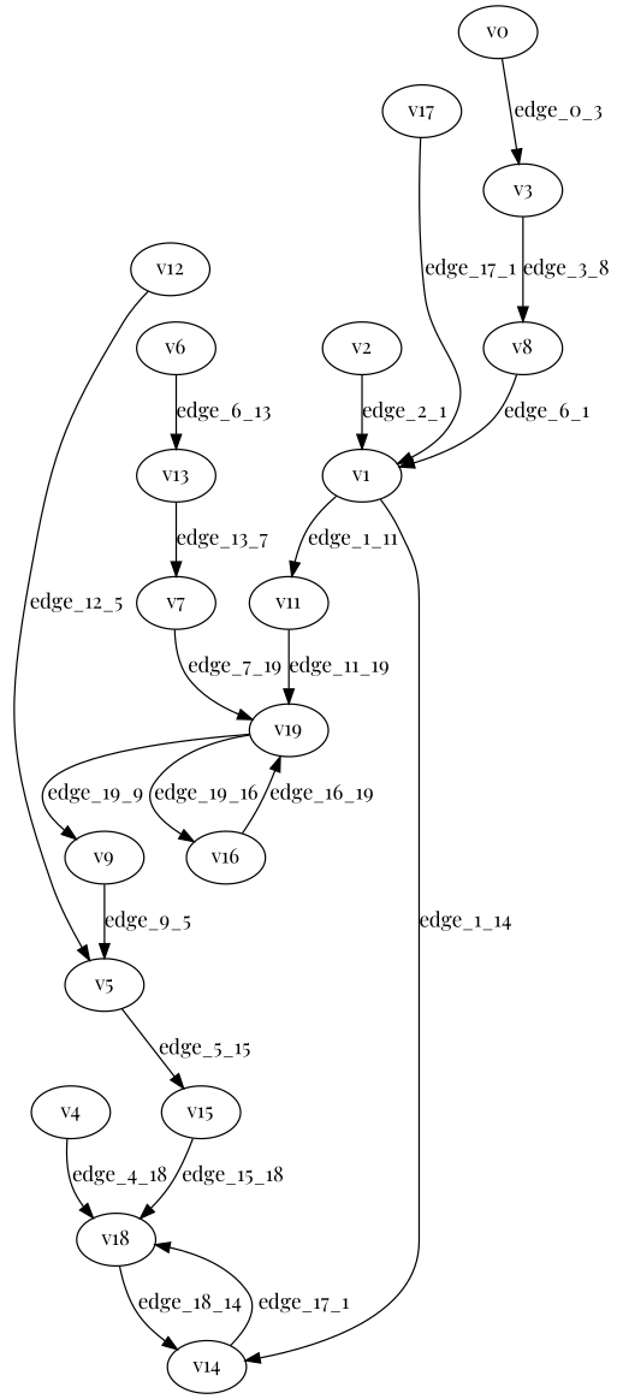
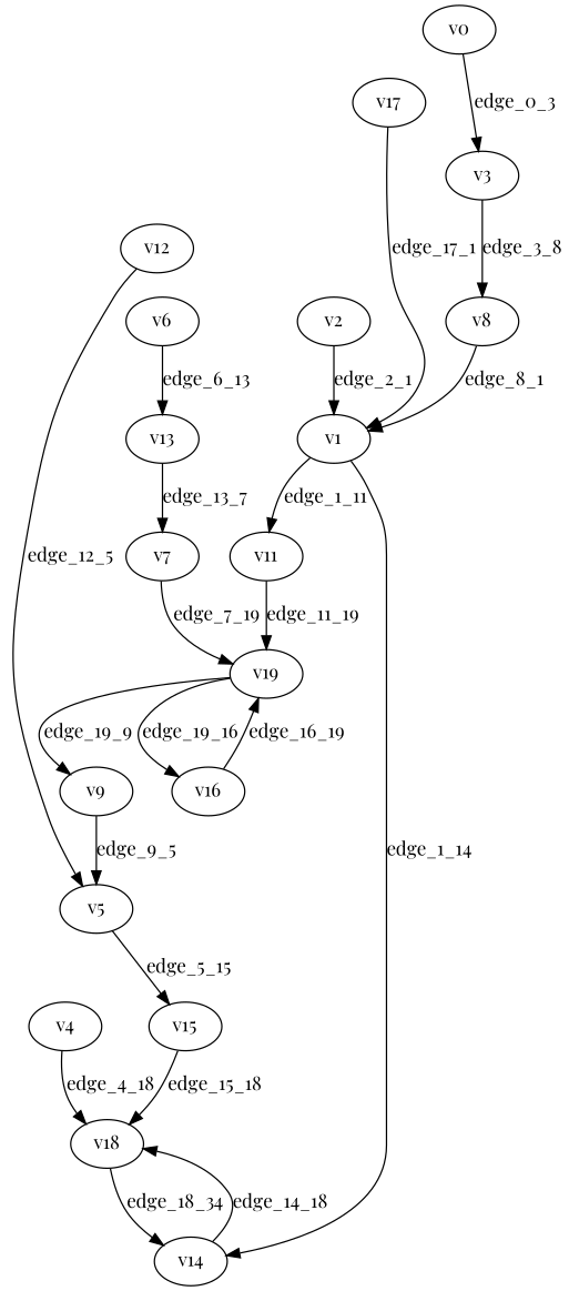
  digraph {
    fontname="Playfair Display"
    node [fontname="Playfair Display" player=1]
    edge [fontname="Playfair Display"]
    v3 [player=-1]
    v0 [player=0]
    v8
    v1 [player=-1]
    v11 [player=0]
    v14
    v19 [player=-1]
    v18 [player=-1]
    v2
    v4 [player=0]
    v5 [player=-1]
    v15
    v13 [player=-1]
    v6 [player=0]
    v7
    v9
    v16
    v12 [player=0]
    v17 [player=0]
    v3 -> v8 [label=edge_3_8 probability=1.000000]
    v0 -> v3 [discount=0.736880 label=edge_0_3 weight=-5.428680]
-   v8 -> v1 [discount=0.818290 label=edge_6_1 weight=1.182729]
+   v8 -> v1 [discount=0.818290 label=edge_8_1 weight=1.182729]
    v1 -> v11 [label=edge_1_11 probability=0.566938]
    v1 -> v14 [label=edge_1_14 probability=0.433062]
    v11 -> v19 [discount=0.840753 label=edge_11_19 weight=8.358572]
-   v14 -> v18 [discount=0.365193 label=edge_17_1 weight=-0.606138]
+   v14 -> v18 [discount=0.365193 label=edge_14_18 weight=-0.606138]
    v19 -> v9 [label=edge_19_9 probability=0.402511]
    v19 -> v16 [label=edge_19_16 probability=0.597489]
-   v18 -> v14 [label=edge_18_14 probability=1.000000]
+   v18 -> v14 [label=edge_18_34 probability=1.000000]
    v2 -> v1 [discount=0.426883 label=edge_2_1 weight=7.310648]
    v4 -> v18 [discount=0.500101 label=edge_4_18 weight=5.728681]
    v5 -> v15 [label=edge_5_15 probability=1.000000]
    v15 -> v18 [discount=0.398602 label=edge_15_18 weight=4.141831]
    v13 -> v7 [label=edge_13_7 probability=1.000000]
    v6 -> v13 [discount=0.150205 label=edge_6_13 weight=9.532855]
    v7 -> v19 [discount=0.375905 label=edge_7_19 weight=-7.406487]
    v9 -> v5 [discount=0.437983 label=edge_9_5 weight=8.793173]
    v16 -> v19 [discount=0.139718 label=edge_16_19 weight=1.032459]
    v12 -> v5 [discount=0.237456 label=edge_12_5 weight=-3.062912]
    v17 -> v1 [discount=0.532819 label=edge_17_1 weight=-9.547557]
  }
